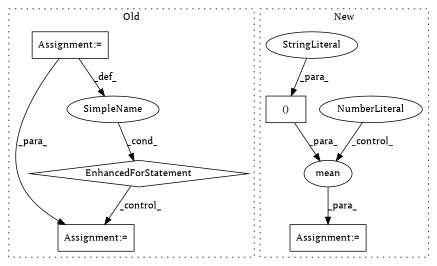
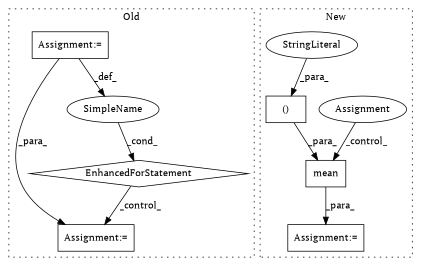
  digraph {
    fontname="PT Serif"
    node [a=7 fontname="PT Serif" l=1 s="1943,2041" shape=box]
    edge [fontname="PT Serif"]
    n1 [a=70 l="57,2" label=EnhancedForStatement shape=diamond]
    n2 [l="57,2" label="Assignment:="]
    n3 [label="Assignment:=" s=2272]
    n4 [a=42 l=9 label=SimpleName s=2004 shape=ellipse]
-   n5 [a=32 l="5,1" label=mean s="1707,1786" shape=ellipse]
+   n5 [a=32 l="5,1" label=mean s="1707,1786"]
    n6 [label="Assignment:=" s=1700]
-   n7 [a=34 label=NumberLiteral s=1785 shape=ellipse]
+   n7 [a=34 label=Assignment s=1785 shape=ellipse]
    n8 [a=106 l=43 label="()" s=1739]
    n9 [a=45 l=16 label=StringLiteral s=1739 shape=ellipse]
    subgraph cluster_1 {
      label=Old
      style=dotted
      n1
      n2
      n3
      n4
    }
    subgraph cluster_2 {
      label=New
      style=dotted
      n5
      n6
      n7
      n8
      n9
    }
    n1 -> n3 [label=_control_]
    n2 -> n3 [label=_para_]
    n2 -> n4 [label=_def_]
    n4 -> n1 [label=_cond_]
    n5 -> n6 [label=_para_]
    n7 -> n5 [label=_control_]
    n8 -> n5 [label=_para_]
    n9 -> n8 [label=_para_]
  }
